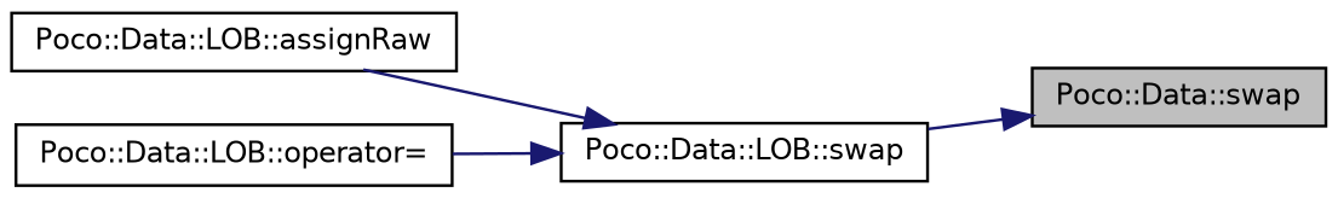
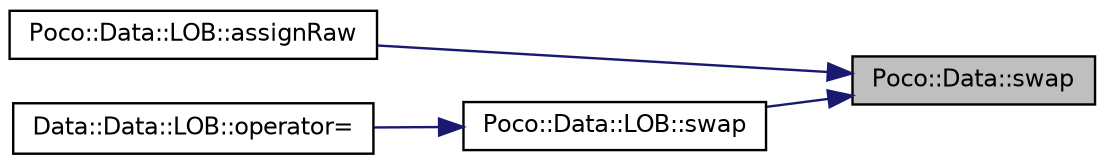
  digraph {
    rankdir=RL
    node [color=black fillcolor=white fontname=Helvetica fontsize=10 shape=record style=filled]
    edge [color=midnightblue dir=back fontname=Helvetica fontsize=10 labelfontname=Helvetica labelfontsize=10 style=solid]
    n1 [fillcolor=grey75 fontcolor=black height=0.2 label="Poco::Data::swap" width=0.4]
    n2 [height=0.2 label="Poco::Data::LOB::swap" width=0.4]
    n3 [height=0.2 label="Poco::Data::LOB::assignRaw" width=0.4]
-   n4 [height=0.2 label="Poco::Data::LOB::operator=" width=0.4]
+   n4 [height=0.2 label="Data::Data::LOB::operator=" width=0.4]
    n1 -> n2
-   n2 -> n3
+   n1 -> n3
    n2 -> n4
  }
